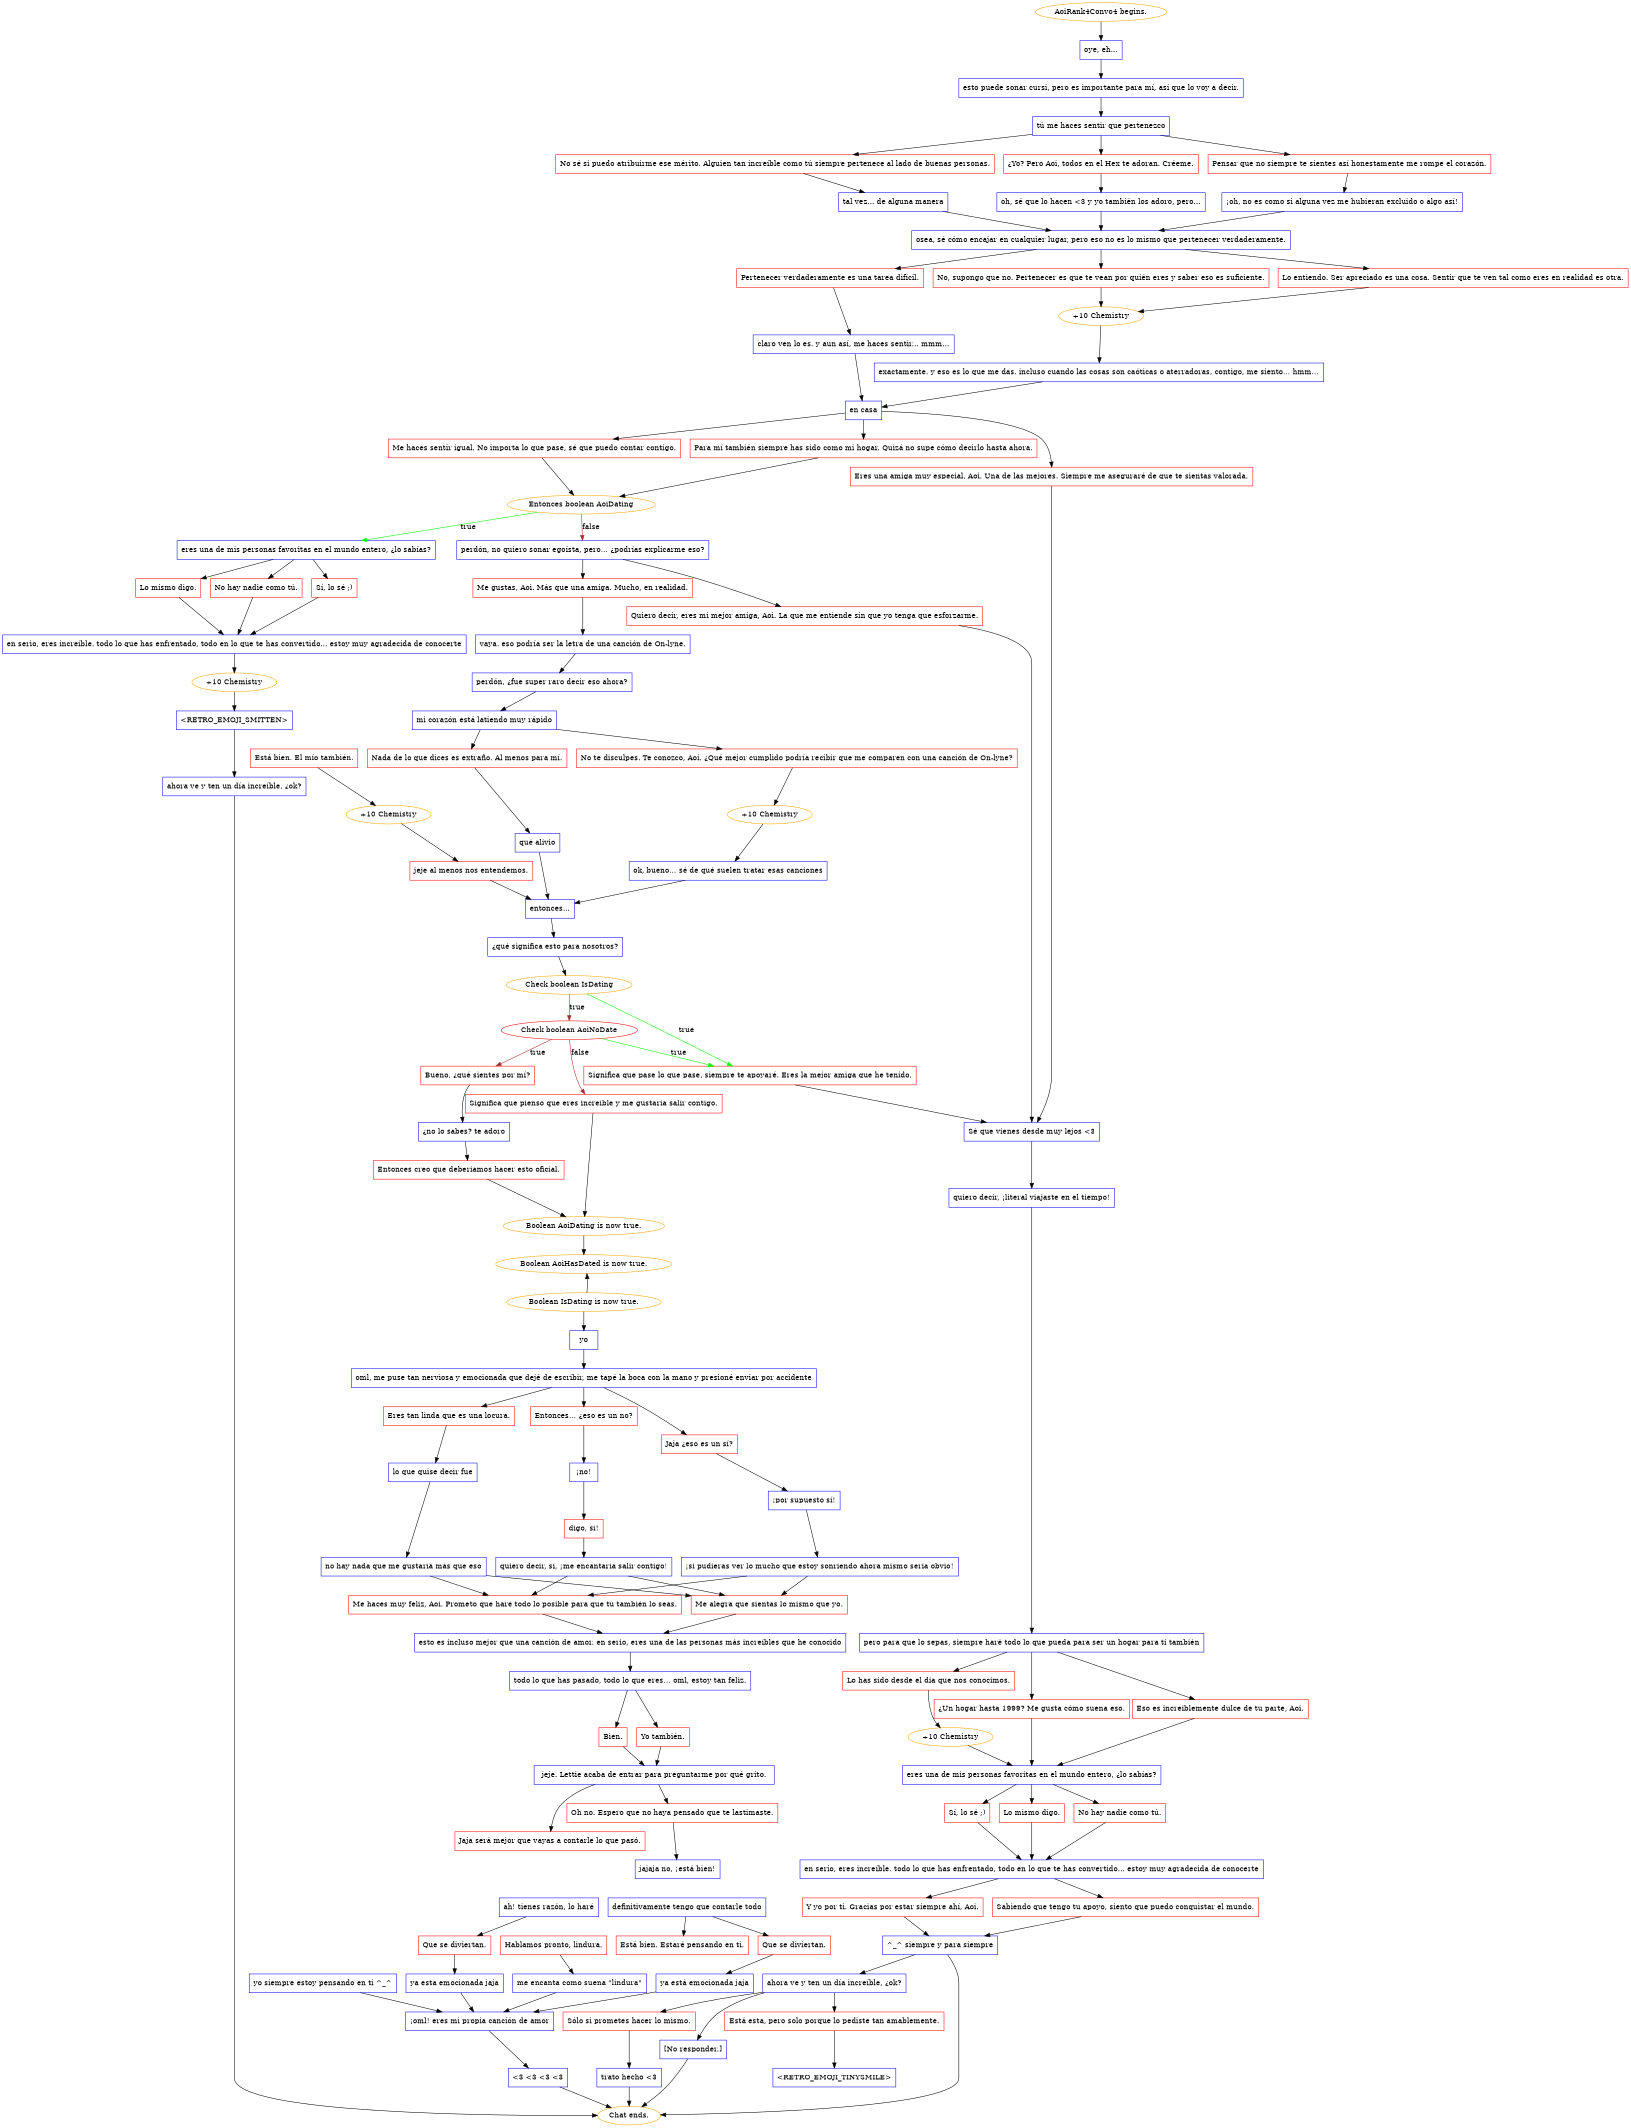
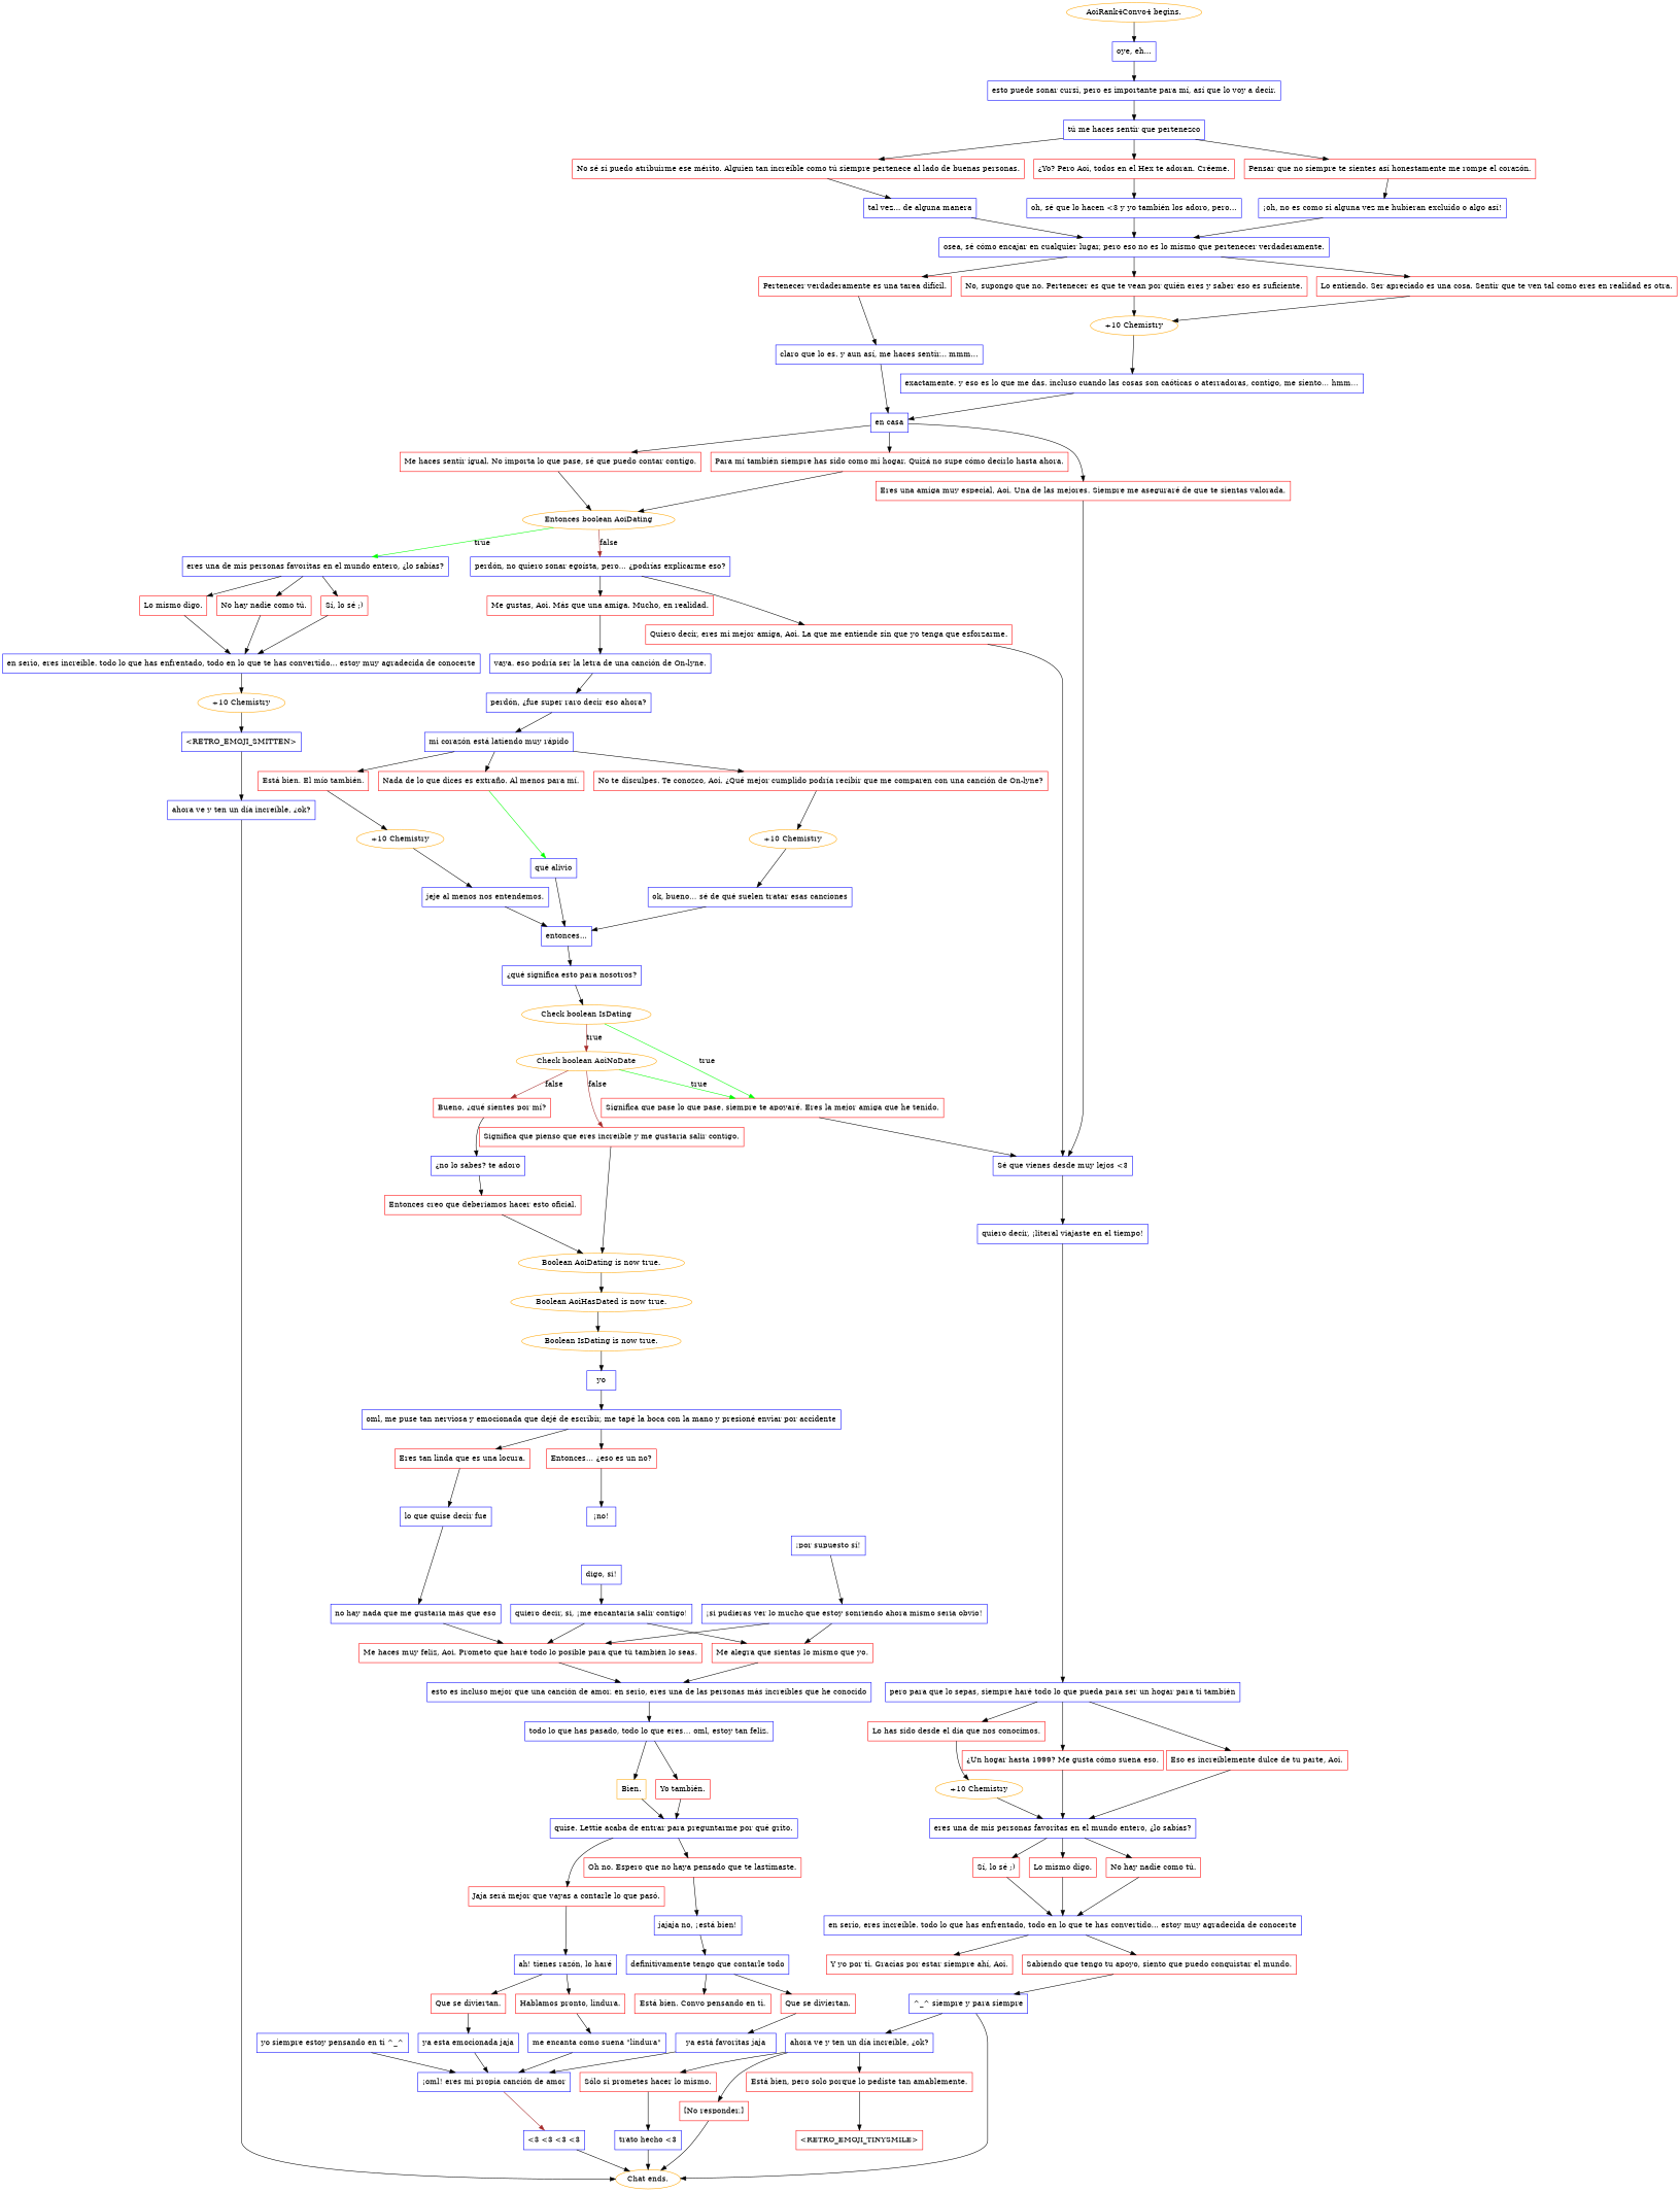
  digraph {
    node [color=blue shape=box]
    "AoiRank4Convo4 begins." [color=orange shape=""]
    n2 [label="oye, eh..."]
    n3 [label="esto puede sonar cursi, pero es importante para mí, así que lo voy a decir."]
    n4 [label="tú me haces sentir que pertenezco"]
    n5 [color=red label="No sé si puedo atribuirme ese mérito. Alguien tan increíble como tú siempre pertenece al lado de buenas personas."]
    n6 [color=red label="¿Yo? Pero Aoi, todos en el Hex te adoran. Créeme."]
    n7 [color=red label="Pensar que no siempre te sientes así honestamente me rompe el corazón."]
    n8 [label="tal vez... de alguna manera"]
    n9 [label="oh, sé que lo hacen <3 y yo también los adoro, pero..."]
    n10 [label="¡oh, no es como si alguna vez me hubieran excluido o algo así!"]
    n11 [label="osea, sé cómo encajar en cualquier lugar, pero eso no es lo mismo que pertenecer verdaderamente."]
    n12 [color=red label="Lo entiendo. Ser apreciado es una cosa. Sentir que te ven tal como eres en realidad es otra."]
    n13 [color=red label="No, supongo que no. Pertenecer es que te vean por quién eres y saber eso es suficiente."]
    n14 [color=red label="Pertenecer verdaderamente es una tarea difícil."]
    n15 [color=orange label="+10 Chemistry" shape=""]
-   n16 [label="claro ven lo es. y aun así, me haces sentir... mmm..."]
+   n16 [label="claro que lo es. y aun así, me haces sentir... mmm..."]
    n17 [label="exactamente. y eso es lo que me das. incluso cuando las cosas son caóticas o aterradoras, contigo, me siento… hmm…"]
    n18 [label="en casa"]
    n19 [color=red label="Para mí también siempre has sido como mi hogar. Quizá no supe cómo decirlo hasta ahora."]
    n20 [color=red label="Me haces sentir igual. No importa lo que pase, sé que puedo contar contigo."]
    n21 [color=red label="Eres una amiga muy especial, Aoi. Una de las mejores. Siempre me aseguraré de que te sientas valorada."]
    n22 [color=orange label="Entonces boolean AoiDating" shape=""]
    n23 [label="Sé que vienes desde muy lejos <3"]
    n24 [label="eres una de mis personas favoritas en el mundo entero, ¿lo sabías?"]
    n25 [label="perdón, no quiero sonar egoísta, pero… ¿podrías explicarme eso?"]
    n26 [label="quiero decir, ¡literal viajaste en el tiempo!"]
    n27 [color=red label="Lo mismo digo."]
    n28 [color=red label="No hay nadie como tú."]
    n29 [color=red label="Sí, lo sé ;)"]
    n30 [color=red label="Me gustas, Aoi. Más que una amiga. Mucho, en realidad."]
    n31 [color=red label="Quiero decir, eres mi mejor amiga, Aoi. La que me entiende sin que yo tenga que esforzarme."]
    n32 [label="pero para que lo sepas, siempre haré todo lo que pueda para ser un hogar para ti también"]
    n33 [label="en serio, eres increíble. todo lo que has enfrentado, todo en lo que te has convertido... estoy muy agradecida de conocerte"]
    n34 [label="vaya. eso podría ser la letra de una canción de On-lyne."]
    n35 [color=red label="Lo has sido desde el día que nos conocimos."]
    n36 [color=red label="¿Un hogar hasta 1999? Me gusta cómo suena eso."]
    n37 [color=red label="Eso es increíblemente dulce de tu parte, Aoi."]
    n38 [color=orange label="+10 Chemistry" shape=""]
    n39 [label="perdón, ¿fue super raro decir eso ahora?"]
    n40 [color=orange label="+10 Chemistry" shape=""]
    n41 [label="eres una de mis personas favoritas en el mundo entero, ¿lo sabías?"]
    n42 [label="<RETRO_EMOJI_SMITTEN>"]
    n43 [label="mi corazón está latiendo muy rápido"]
    n44 [color=red label="Lo mismo digo."]
    n45 [color=red label="No hay nadie como tú."]
    n46 [color=red label="Sí, lo sé ;)"]
    n47 [label="ahora ve y ten un día increíble, ¿ok?"]
    n48 [color=red label="No te disculpes. Te conozco, Aoi. ¿Qué mejor cumplido podría recibir que me comparen con una canción de On-lyne?"]
    n49 [color=red label="Está bien. El mío también."]
    n50 [color=red label="Nada de lo que dices es extraño. Al menos para mí."]
    n51 [label="en serio, eres increíble. todo lo que has enfrentado, todo en lo que te has convertido... estoy muy agradecida de conocerte"]
    "Chat ends." [color=orange shape=""]
    n53 [color=orange label="+10 Chemistry" shape=""]
    n54 [color=orange label="+10 Chemistry" shape=""]
    n55 [label="qué alivio"]
    n56 [color=red label="Sabiendo que tengo tu apoyo, siento que puedo conquistar el mundo."]
    n57 [color=red label="Y yo por ti. Gracias por estar siempre ahí, Aoi."]
    n58 [label="ok, bueno… sé de qué suelen tratar esas canciones"]
-   n59 [color=red label="jeje al menos nos entendemos."]
+   n59 [label="jeje al menos nos entendemos."]
    n60 [label="entonces..."]
    n61 [label="^_^ siempre y para siempre"]
    n62 [label="¿qué significa esto para nosotros?"]
    n63 [label="ahora ve y ten un día increíble, ¿ok?"]
    n64 [color=orange label="Check boolean IsDating" shape=""]
-   n65 [color=red label="Está esta, pero solo porque lo pediste tan amablemente."]
+   n65 [color=red label="Está bien, pero solo porque lo pediste tan amablemente."]
    n66 [color=red label="Sólo si prometes hacer lo mismo."]
-   n67 [label="[No responder.]"]
+   n67 [color=red label="[No responder.]"]
    n68 [color=red label="Significa que pase lo que pase, siempre te apoyaré. Eres la mejor amiga que he tenido."]
-   n69 [color=red label="Check boolean AoiNoDate" shape=""]
-   n70 [label="<RETRO_EMOJI_TINYSMILE>"]
+   n69 [color=orange label="Check boolean AoiNoDate" shape=""]
+   n70 [color=red label="<RETRO_EMOJI_TINYSMILE>"]
    n71 [label="trato hecho <3"]
    n72 [color=red label="Significa que pienso que eres increíble y me gustaría salir contigo."]
    n73 [color=red label="Bueno, ¿qué sientes por mí?"]
    n74 [color=orange label="Boolean AoiDating is now true." shape=""]
    n75 [label="¿no lo sabes? te adoro"]
    n76 [color=orange label="Boolean AoiHasDated is now true." shape=""]
    n77 [color=red label="Entonces creo que deberíamos hacer esto oficial."]
    n78 [color=orange label="Boolean IsDating is now true." shape=""]
    n79 [label=yo]
    n80 [label="oml, me puse tan nerviosa y emocionada que dejé de escribir, me tapé la boca con la mano y presioné enviar por accidente"]
-   n81 [color=red label="Jaja ¿eso es un sí?"]
    n82 [color=red label="Eres tan linda que es una locura."]
    n83 [color=red label="Entonces… ¿eso es un no?"]
    n84 [label="¡por supuesto sí!"]
    n85 [label="lo que quise decir fue"]
    n86 [label="¡no!"]
    n87 [label="¡si pudieras ver lo mucho que estoy sonriendo ahora mismo sería obvio!"]
    n88 [label="no hay nada que me gustaría más que eso"]
-   n89 [color=red label="digo, sí!"]
+   n89 [label="digo, sí!"]
    n90 [color=red label="Me alegra que sientas lo mismo que yo."]
    n91 [color=red label="Me haces muy feliz, Aoi. Prometo que haré todo lo posible para que tú también lo seas."]
    n92 [label="quiero decir, sí, ¡me encantaría salir contigo!"]
    n93 [label="esto es incluso mejor que una canción de amor. en serio, eres una de las personas más increíbles que he conocido"]
    n94 [label="todo lo que has pasado, todo lo que eres… oml, estoy tan feliz."]
-   n95 [color=red label="Bien."]
+   n95 [color=orange label="Bien."]
    n96 [color=red label="Yo también."]
-   n97 [label="jeje. Lettie acaba de entrar para preguntarme por qué grito."]
+   n97 [label="quise. Lettie acaba de entrar para preguntarme por qué grito."]
    n98 [color=red label="Oh no. Espero que no haya pensado que te lastimaste."]
    n99 [color=red label="Jaja será mejor que vayas a contarle lo que pasó."]
    n100 [label="jajaja no, ¡está bien!"]
    n101 [label="ah! tienes razón, lo haré"]
    n102 [label="definitivamente tengo que contarle todo"]
    n103 [color=red label="Que se diviertan."]
    n104 [color=red label="Hablamos pronto, lindura."]
    n105 [color=red label="Que se diviertan."]
-   n106 [color=red label="Está bien. Estaré pensando en ti."]
+   n106 [color=red label="Está bien. Convo pensando en ti."]
    n107 [label="ya esta emocionada jaja"]
    n108 [label="me encanta como suena \"lindura\""]
-   n109 [label="ya está emocionada jaja"]
+   n109 [label="ya está favoritas jaja"]
    n110 [label="¡oml! eres mi propia canción de amor"]
    n111 [label="yo siempre estoy pensando en ti ^_^"]
    n112 [label="<3 <3 <3 <3"]
    "AoiRank4Convo4 begins." -> n2
    n2 -> n3
    n3 -> n4
    n4 -> n5
    n4 -> n6
    n4 -> n7
    n5 -> n8
    n6 -> n9
    n7 -> n10
    n8 -> n11
    n9 -> n11
    n10 -> n11
    n11 -> n12
    n11 -> n13
    n11 -> n14
    n12 -> n15
    n13 -> n15
    n14 -> n16
    n15 -> n17
    n16 -> n18
    n17 -> n18
    n18 -> n19
    n18 -> n20
    n18 -> n21
    n19 -> n22
    n20 -> n22
    n21 -> n23
    n22 -> n24 [color=green label=true]
    n22 -> n25 [color=brown label=false]
    n23 -> n26
    n24 -> n27
    n24 -> n28
    n24 -> n29
    n25 -> n30
    n25 -> n31
    n26 -> n32
    n27 -> n33
    n28 -> n33
    n29 -> n33
    n30 -> n34
    n31 -> n23
    n32 -> n35
    n32 -> n36
    n32 -> n37
    n33 -> n38
    n34 -> n39
    n35 -> n40
    n36 -> n41
    n37 -> n41
    n38 -> n42
    n39 -> n43
    n40 -> n41
    n41 -> n44
    n41 -> n45
    n41 -> n46
    n42 -> n47
    n43 -> n48
+   n43 -> n49
    n43 -> n50
    n44 -> n51
    n45 -> n51
    n46 -> n51
    n47 -> "Chat ends."
    n48 -> n53
    n49 -> n54
-   n50 -> n55
+   n50 -> n55 [color=green]
    n51 -> n56
    n51 -> n57
    n53 -> n58
    n54 -> n59
    n55 -> n60
    n56 -> n61
-   n57 -> n61
    n58 -> n60
    n59 -> n60
    n60 -> n62
    n61 -> "Chat ends."
    n61 -> n63
    n62 -> n64
    n63 -> n65
    n63 -> n66
    n63 -> n67
    n64 -> n68 [color=green label=true]
    n64 -> n69 [color=brown label=true]
    n65 -> n70
    n66 -> n71
    n67 -> "Chat ends."
    n68 -> n23
    n69 -> n68 [color=green label=true]
    n69 -> n72 [color=brown label=false]
-   n69 -> n73 [color=brown label=true]
+   n69 -> n73 [color=brown label=false]
    n71 -> "Chat ends."
    n72 -> n74
    n73 -> n75
    n74 -> n76
    n75 -> n77
-   n78 -> n76
+   n76 -> n78
    n77 -> n74
    n78 -> n79
    n79 -> n80
-   n80 -> n81
    n80 -> n82
    n80 -> n83
-   n81 -> n84
    n82 -> n85
    n83 -> n86
    n84 -> n87
    n85 -> n88
-   n86 -> n89
    n87 -> n90
    n87 -> n91
-   n88 -> n90
    n88 -> n91
    n89 -> n92
    n90 -> n93
    n91 -> n93
    n92 -> n90
    n92 -> n91
    n93 -> n94
    n94 -> n95
    n94 -> n96
    n95 -> n97
    n96 -> n97
    n97 -> n98
    n97 -> n99
    n98 -> n100
+   n99 -> n101
+   n100 -> n102
    n101 -> n103
+   n101 -> n104
    n102 -> n105
    n102 -> n106
    n103 -> n107
    n104 -> n108
    n105 -> n109
    n107 -> n110
    n108 -> n110
    n109 -> n110
-   n110 -> n112
+   n110 -> n112 [color=brown]
    n111 -> n110
    n112 -> "Chat ends."
  }
